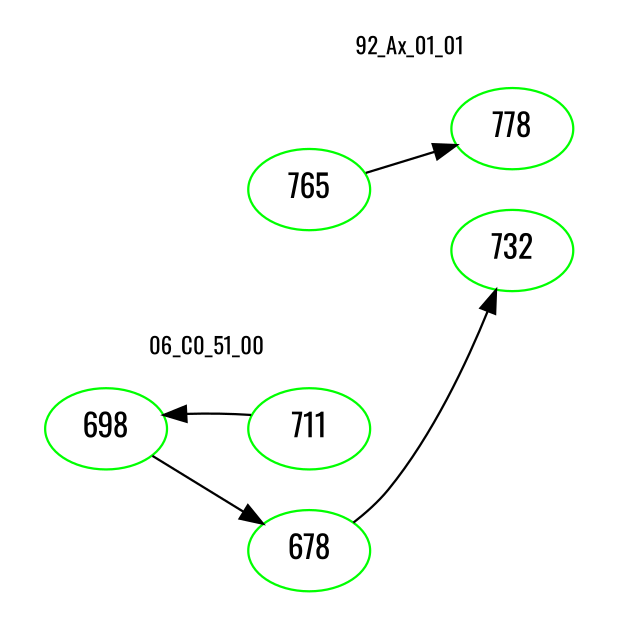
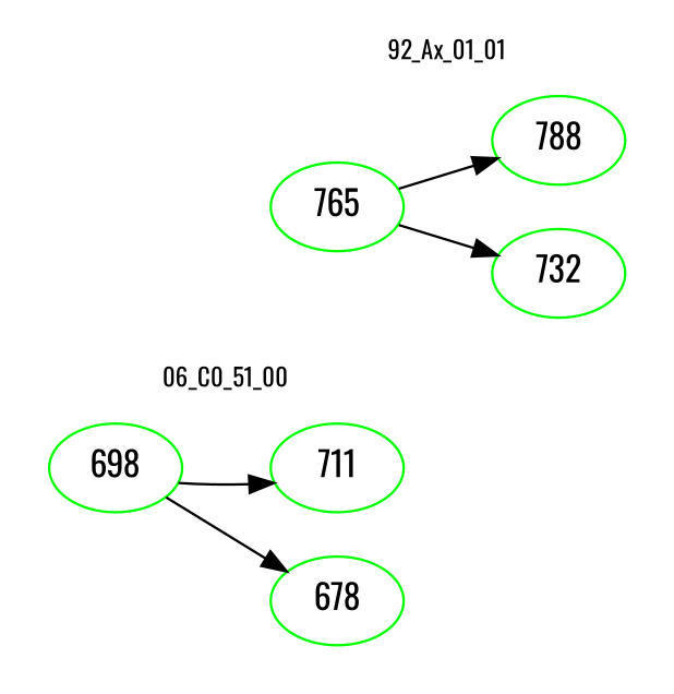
  digraph {
    fontname=Oswald
    rankdir=LR
    node [color=green fontname=Oswald]
    edge [color=black fontname=Oswald]
    n1 [label=765]
    n2 [label=732]
-   n3 [label=778]
+   n3 [label=788]
    n4 [label=698]
    n5 [label=678]
    n6 [label=711]
    subgraph cluster_1 {
      color=white
      fontsize=10
      label="92_Ax_01_01"
      n1
      n2
      n3
    }
    subgraph cluster_2 {
      color=white
      fontsize=10
      label="06_C0_51_00"
      n4
      n5
      n6
    }
-   n5 -> n2
+   n1 -> n2
    n1 -> n3
    n4 -> n5
-   n6 -> n4
+   n4 -> n6
  }
